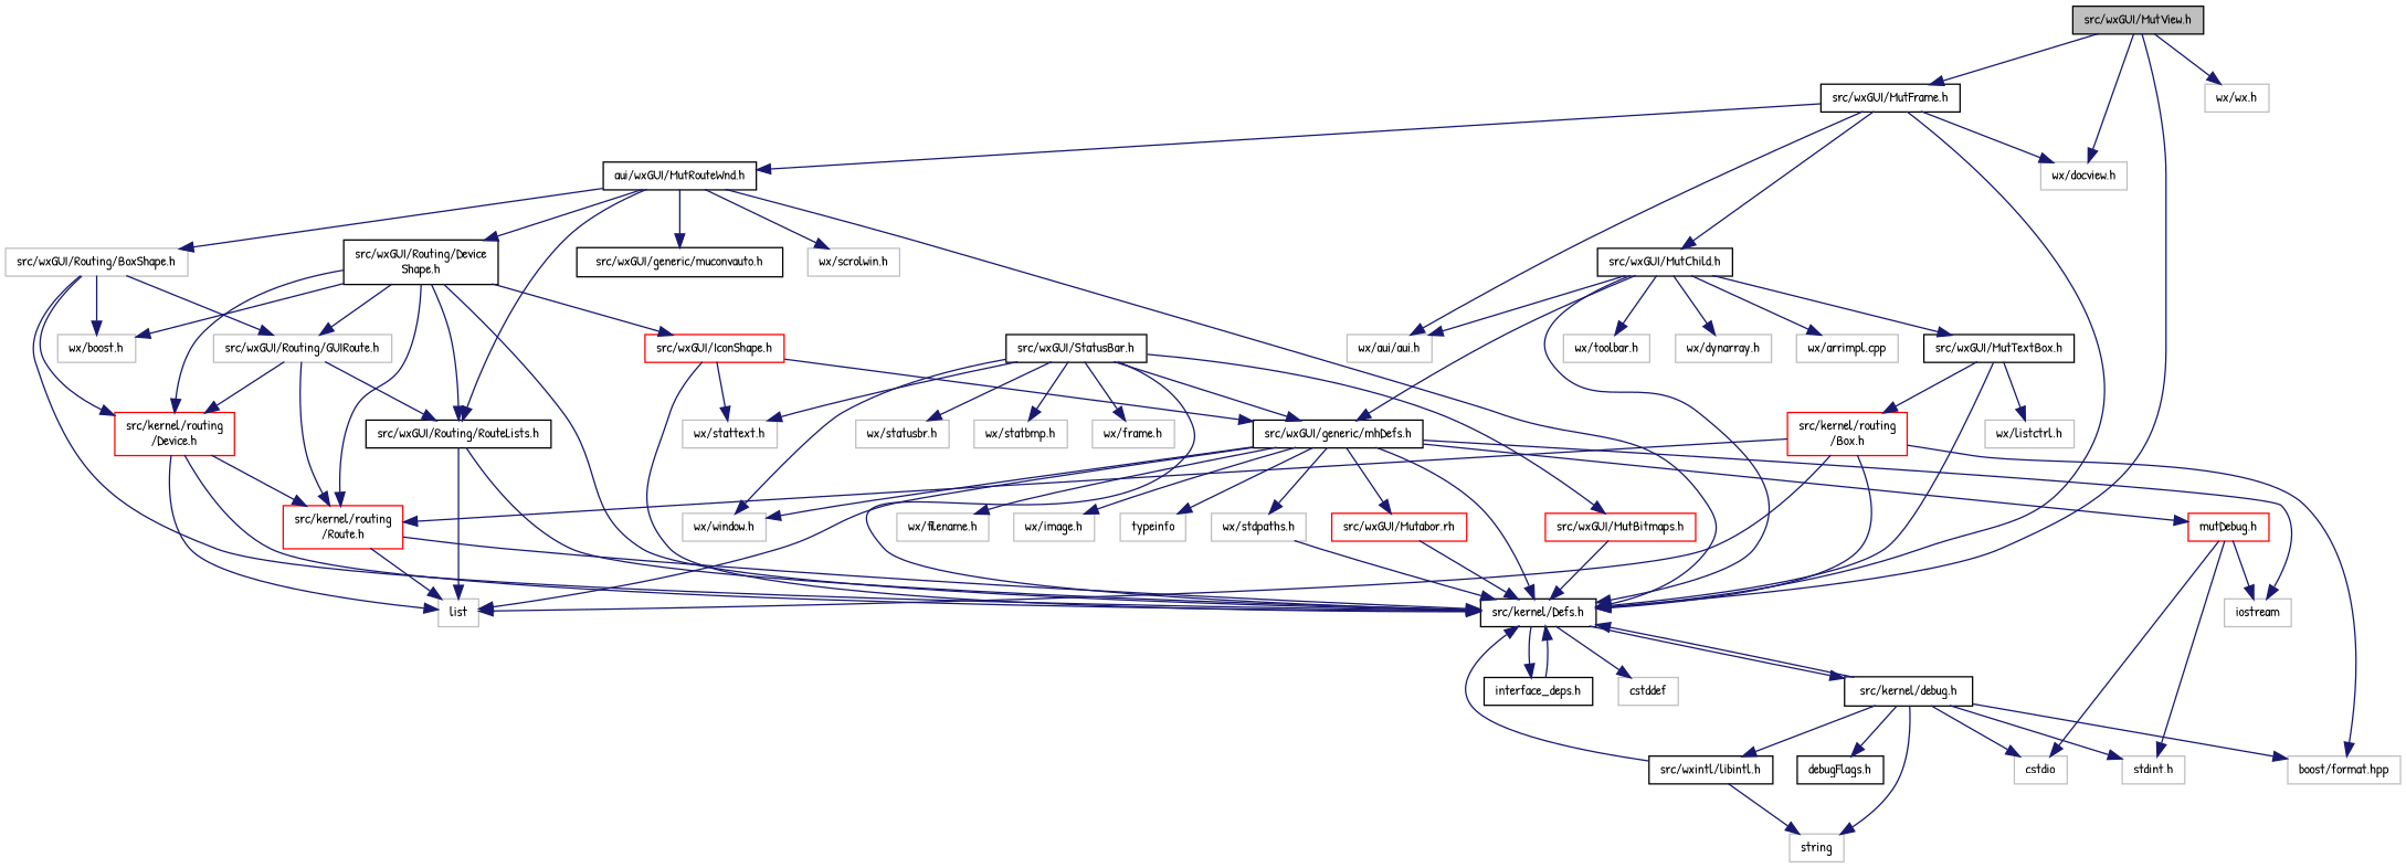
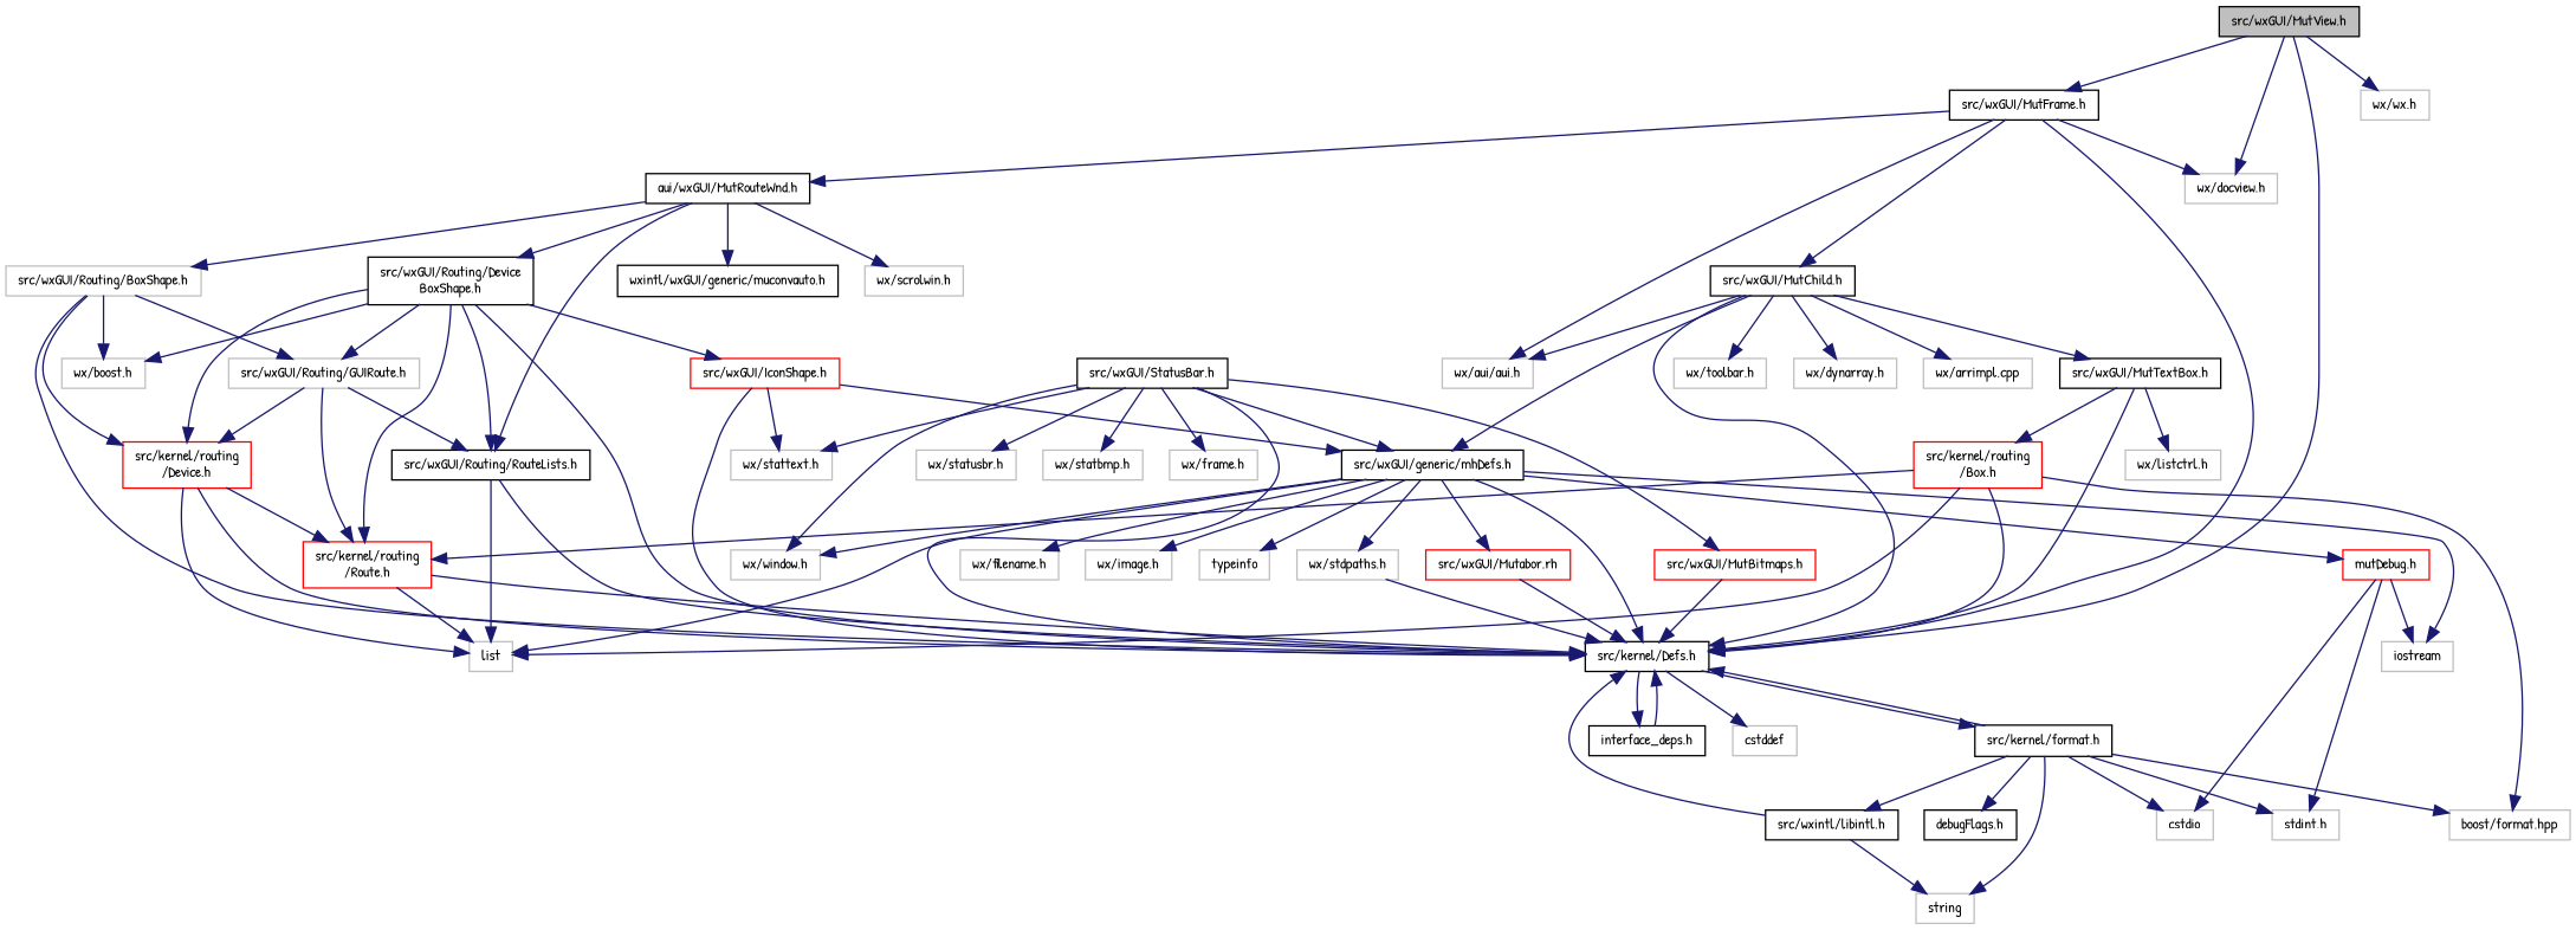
  digraph {
    fontname="Patrick Hand"
    node [color=grey75 fillcolor=white fontname="Patrick Hand" fontsize=10 shape=record style=filled]
    edge [color=midnightblue fontname="Patrick Hand" fontsize=10 labelfontname=Sans labelfontsize=10 style=solid]
    n1 [color=black fillcolor=grey75 fontcolor=black height=0.2 label="src/wxGUI/MutView.h" width=0.4]
    n2 [color=black height=0.2 label="src/kernel/Defs.h" width=0.4]
    n3 [color=black height=0.2 label="src/wxGUI/MutFrame.h" width=0.4]
    n4 [height=0.2 label="wx/docview.h" width=0.4]
    n5 [height=0.2 label="wx/wx.h" width=0.4]
    n6 [color=black height=0.2 label="interface_deps.h" width=0.4]
    n7 [height=0.2 label=cstddef width=0.4]
-   n8 [color=black height=0.2 label="src/kernel/debug.h" width=0.4]
+   n8 [color=black height=0.2 label="src/kernel/format.h" width=0.4]
    n9 [color=black height=0.2 label="src/wxGUI/MutChild.h" width=0.4]
    n10 [height=0.2 label="wx/aui/aui.h" width=0.4]
    n11 [color=black height=0.2 label="aui/wxGUI/MutRouteWnd.h" width=0.4]
    n12 [color=black height=0.2 label="src/wxintl/libintl.h" width=0.4]
    n13 [height=0.2 label=string width=0.4]
    n14 [height=0.2 label=cstdio width=0.4]
    n15 [height=0.2 label="boost/format.hpp" width=0.4]
    n16 [height=0.2 label="stdint.h" width=0.4]
    n17 [color=black height=0.2 label="debugFlags.h" width=0.4]
    n18 [color=black height=0.2 label="src/wxGUI/generic/mhDefs.h" width=0.4]
    n19 [color=black height=0.2 label="src/wxGUI/MutTextBox.h" width=0.4]
    n20 [height=0.2 label="wx/toolbar.h" width=0.4]
    n21 [height=0.2 label="wx/dynarray.h" width=0.4]
    n22 [height=0.2 label="wx/arrimpl.cpp" width=0.4]
    n23 [color=black height=0.2 label="src/wxGUI/Routing/RouteLists.h" width=0.4]
-   n24 [color=black height=0.2 label="src/wxGUI/generic/muconvauto.h" width=0.4]
-   n25 [color=black height=0.2 label="src/wxGUI/Routing/Device\lShape.h" width=0.4]
+   n24 [color=black height=0.2 label="wxintl/wxGUI/generic/muconvauto.h" width=0.4]
+   n25 [color=black height=0.2 label="src/wxGUI/Routing/Device\lBoxShape.h" width=0.4]
    n26 [height=0.2 label="src/wxGUI/Routing/BoxShape.h" width=0.4]
    n27 [height=0.2 label="wx/scrolwin.h" width=0.4]
    n28 [color=black height=0.2 label="src/wxGUI/StatusBar.h" width=0.4]
    n29 [height=0.2 label="wx/window.h" width=0.4]
    n30 [height=0.2 label="wx/stattext.h" width=0.4]
    n31 [color=red height=0.2 label="src/wxGUI/MutBitmaps.h" width=0.4]
    n32 [height=0.2 label="wx/statusbr.h" width=0.4]
    n33 [height=0.2 label="wx/statbmp.h" width=0.4]
    n34 [height=0.2 label="wx/frame.h" width=0.4]
    n35 [height=0.2 label="wx/stdpaths.h" width=0.4]
    n36 [height=0.2 label="wx/filename.h" width=0.4]
    n37 [height=0.2 label="wx/image.h" width=0.4]
    n38 [height=0.2 label=iostream width=0.4]
    n39 [height=0.2 label=typeinfo width=0.4]
    n40 [height=0.2 label=list width=0.4]
    n41 [color=red height=0.2 label="src/wxGUI/Mutabor.rh" width=0.4]
    n42 [color=red height=0.2 label="mutDebug.h" width=0.4]
    n43 [color=red height=0.2 label="src/kernel/routing\l/Box.h" width=0.4]
    n44 [height=0.2 label="wx/listctrl.h" width=0.4]
    n45 [color=red height=0.2 label="src/kernel/routing\l/Route.h" width=0.4]
    n46 [color=red height=0.2 label="src/wxGUI/IconShape.h" width=0.4]
    n47 [color=red height=0.2 label="src/kernel/routing\l/Device.h" width=0.4]
    n48 [height=0.2 label="src/wxGUI/Routing/GUIRoute.h" width=0.4]
    n49 [height=0.2 label="wx/boost.h" width=0.4]
    n1 -> n2
    n1 -> n3
    n1 -> n4
    n1 -> n5
    n2 -> n6
    n2 -> n7
    n2 -> n8
    n3 -> n2
    n3 -> n4
    n3 -> n9
    n3 -> n10
    n3 -> n11
    n6 -> n2
    n8 -> n2
    n8 -> n12
    n8 -> n13
    n8 -> n14
    n8 -> n15
    n8 -> n16
    n8 -> n17
    n9 -> n2
    n9 -> n10
    n9 -> n18
    n9 -> n19
    n9 -> n20
    n9 -> n21
    n9 -> n22
-   n11 -> n2
    n11 -> n23
    n11 -> n24
    n11 -> n25
    n11 -> n26
    n11 -> n27
    n12 -> n2
    n12 -> n13
    n18 -> n2
    n18 -> n29
    n18 -> n35
    n18 -> n36
    n18 -> n37
    n18 -> n38
    n18 -> n39
    n18 -> n40
    n18 -> n41
    n18 -> n42
    n19 -> n2
    n19 -> n43
    n19 -> n44
    n23 -> n2
    n23 -> n40
    n25 -> n2
    n25 -> n23
    n25 -> n45
    n25 -> n46
    n25 -> n47
    n25 -> n48
    n25 -> n49
    n26 -> n2
    n26 -> n47
    n26 -> n48
    n26 -> n49
    n28 -> n2
    n28 -> n18
    n28 -> n29
    n28 -> n30
    n28 -> n31
    n28 -> n32
    n28 -> n33
    n28 -> n34
    n31 -> n2
    n35 -> n2
    n41 -> n2
    n42 -> n14
    n42 -> n16
    n42 -> n38
    n43 -> n2
    n43 -> n15
    n43 -> n40
    n43 -> n45
    n45 -> n2
    n45 -> n40
    n46 -> n2
    n46 -> n18
    n46 -> n30
    n47 -> n2
    n47 -> n40
    n47 -> n45
    n48 -> n23
    n48 -> n45
    n48 -> n47
  }
